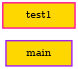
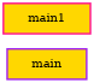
  digraph {
    rankdir=LR
    node [fillcolor=gold margin="0.4,0.1" shape=box style="filled,bold"]
    n1 [label=main color=purple]
-   n2 [label=test1 color=deeppink]
+   n2 [label=main1 color=deeppink]
  }
